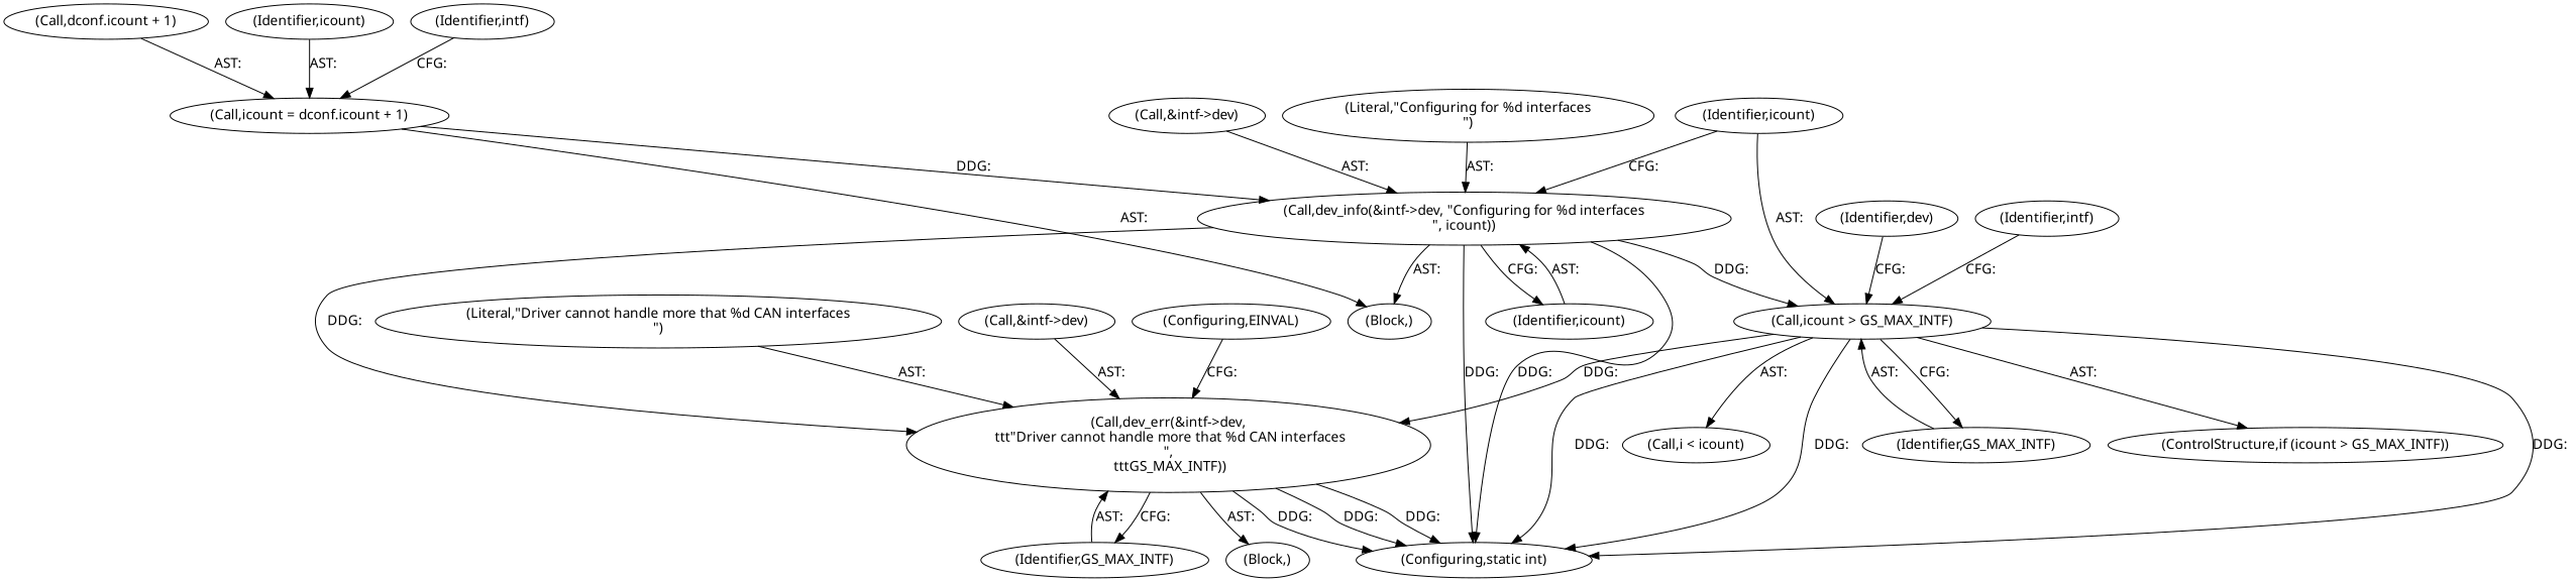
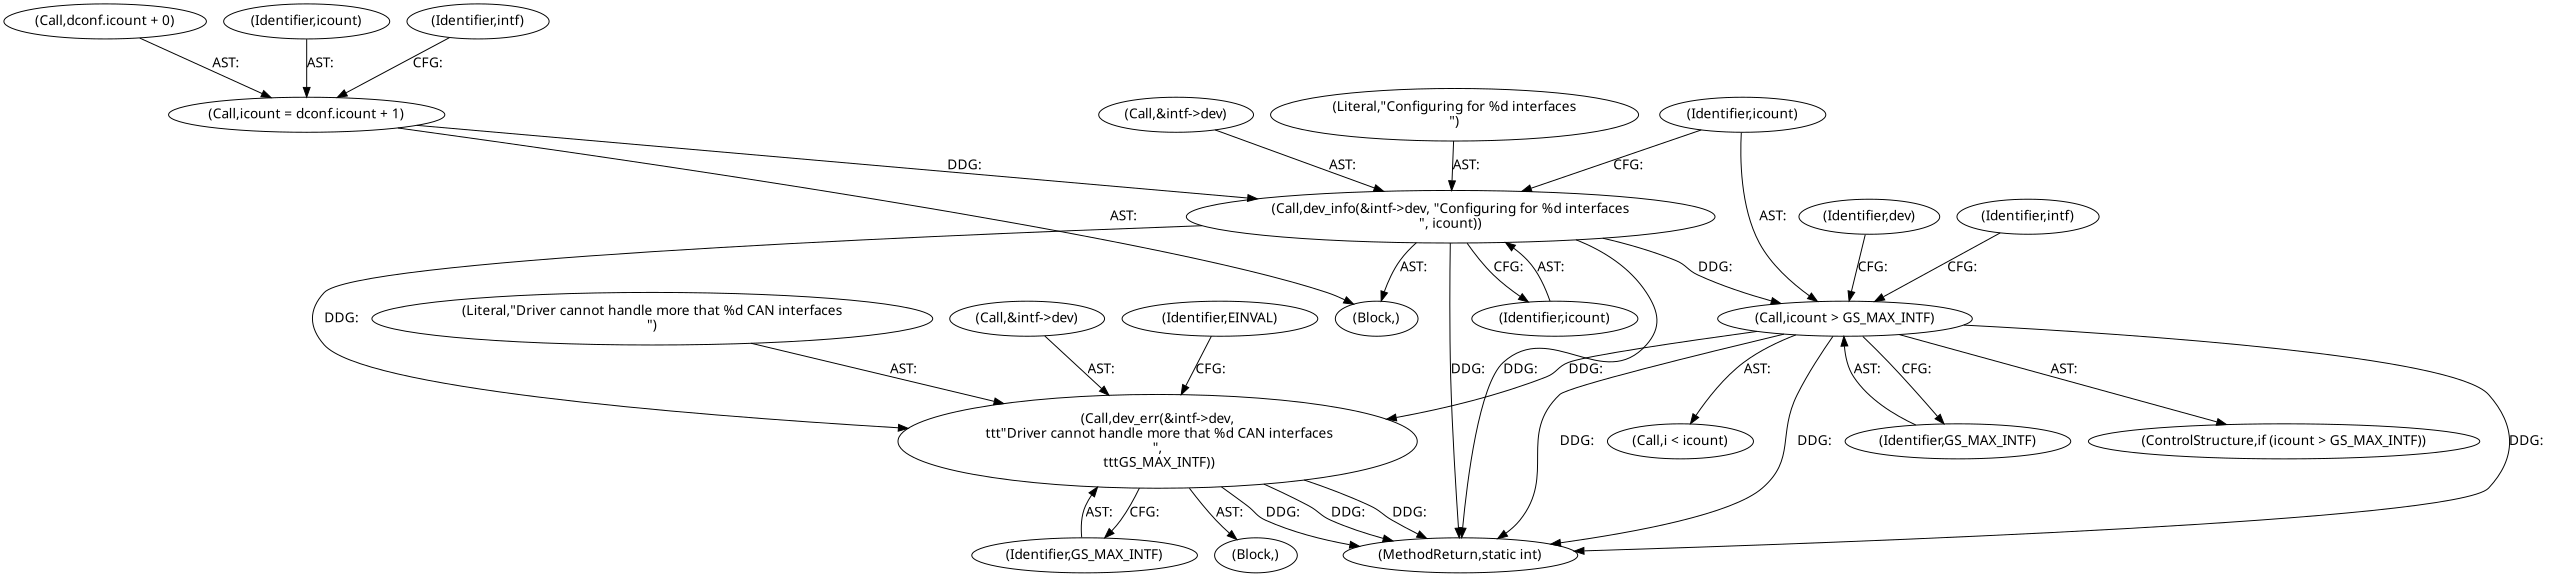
  digraph {
    fontname="Noto Sans"
    node [fontname="Noto Sans"]
    edge [fontname="Noto Sans"]
    n1 [label="(Call,dev_err(&intf->dev,\n \t\t\t\"Driver cannot handle more that %d CAN interfaces\n\",\n \t\t\tGS_MAX_INTF))"]
    n2 [label="(Block,)"]
-   n3 [label="(Configuring,static int)"]
+   n3 [label="(MethodReturn,static int)"]
    n4 [label="(Identifier,GS_MAX_INTF)"]
    n5 [label="(Call,dev_info(&intf->dev, \"Configuring for %d interfaces\n\", icount))"]
    n6 [label="(Call,icount > GS_MAX_INTF)"]
    n7 [label="(Block,)"]
    n8 [label="(Identifier,icount)"]
    n9 [label="(Identifier,GS_MAX_INTF)"]
    n10 [label="(Call,i < icount)"]
    n11 [label="(ControlStructure,if (icount > GS_MAX_INTF))"]
    n12 [label="(Call,icount = dconf.icount + 1)"]
-   n13 [label="(Call,dconf.icount + 1)"]
+   n13 [label="(Call,dconf.icount + 0)"]
    n14 [label="(Literal,\"Driver cannot handle more that %d CAN interfaces\n\")"]
    n15 [label="(Literal,\"Configuring for %d interfaces\n\")"]
    n16 [label="(Identifier,intf)"]
    n17 [label="(Identifier,icount)"]
    n18 [label="(Identifier,icount)"]
    n19 [label="(Identifier,intf)"]
    n20 [label="(Call,&intf->dev)"]
    n21 [label="(Call,&intf->dev)"]
-   n22 [label="(Configuring,EINVAL)"]
+   n22 [label="(Identifier,EINVAL)"]
    n23 [label="(Identifier,dev)"]
    n1 -> n2 [label="AST: "]
    n1 -> n3 [label="DDG: "]
    n1 -> n3 [label="DDG: "]
    n1 -> n3 [label="DDG: "]
    n1 -> n4 [label="CFG: "]
    n4 -> n1 [label="AST: "]
    n5 -> n1 [label="DDG: "]
    n5 -> n3 [label="DDG: "]
    n5 -> n3 [label="DDG: "]
    n5 -> n6 [label="DDG: "]
    n5 -> n7 [label="AST: "]
    n5 -> n8 [label="CFG: "]
    n6 -> n1 [label="DDG: "]
    n6 -> n3 [label="DDG: "]
    n6 -> n3 [label="DDG: "]
    n6 -> n3 [label="DDG: "]
    n6 -> n9 [label="CFG: "]
    n6 -> n10 [label="AST: "]
    n6 -> n11 [label="AST: "]
    n8 -> n5 [label="AST: "]
    n9 -> n6 [label="AST: "]
    n12 -> n5 [label="DDG: "]
    n12 -> n7 [label="AST: "]
    n13 -> n12 [label="AST: "]
    n14 -> n1 [label="AST: "]
    n15 -> n5 [label="AST: "]
    n16 -> n6 [label="CFG: "]
    n17 -> n5 [label="CFG: "]
    n17 -> n6 [label="AST: "]
    n18 -> n12 [label="AST: "]
    n19 -> n12 [label="CFG: "]
    n20 -> n5 [label="AST: "]
    n21 -> n1 [label="AST: "]
    n22 -> n1 [label="CFG: "]
    n23 -> n6 [label="CFG: "]
  }
